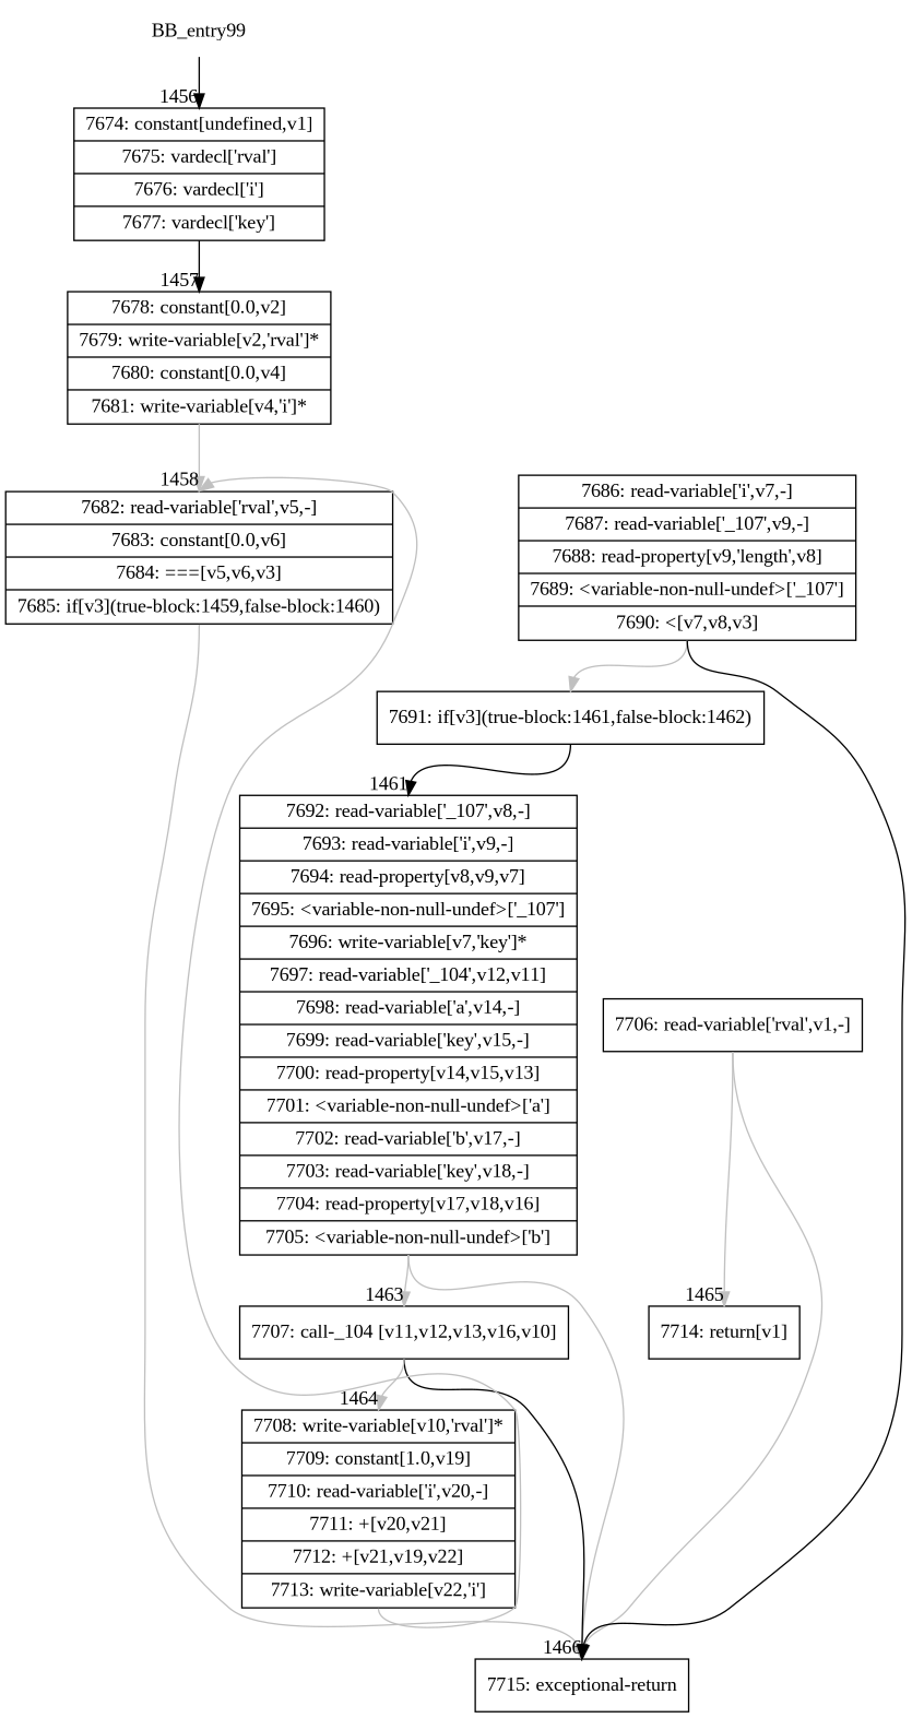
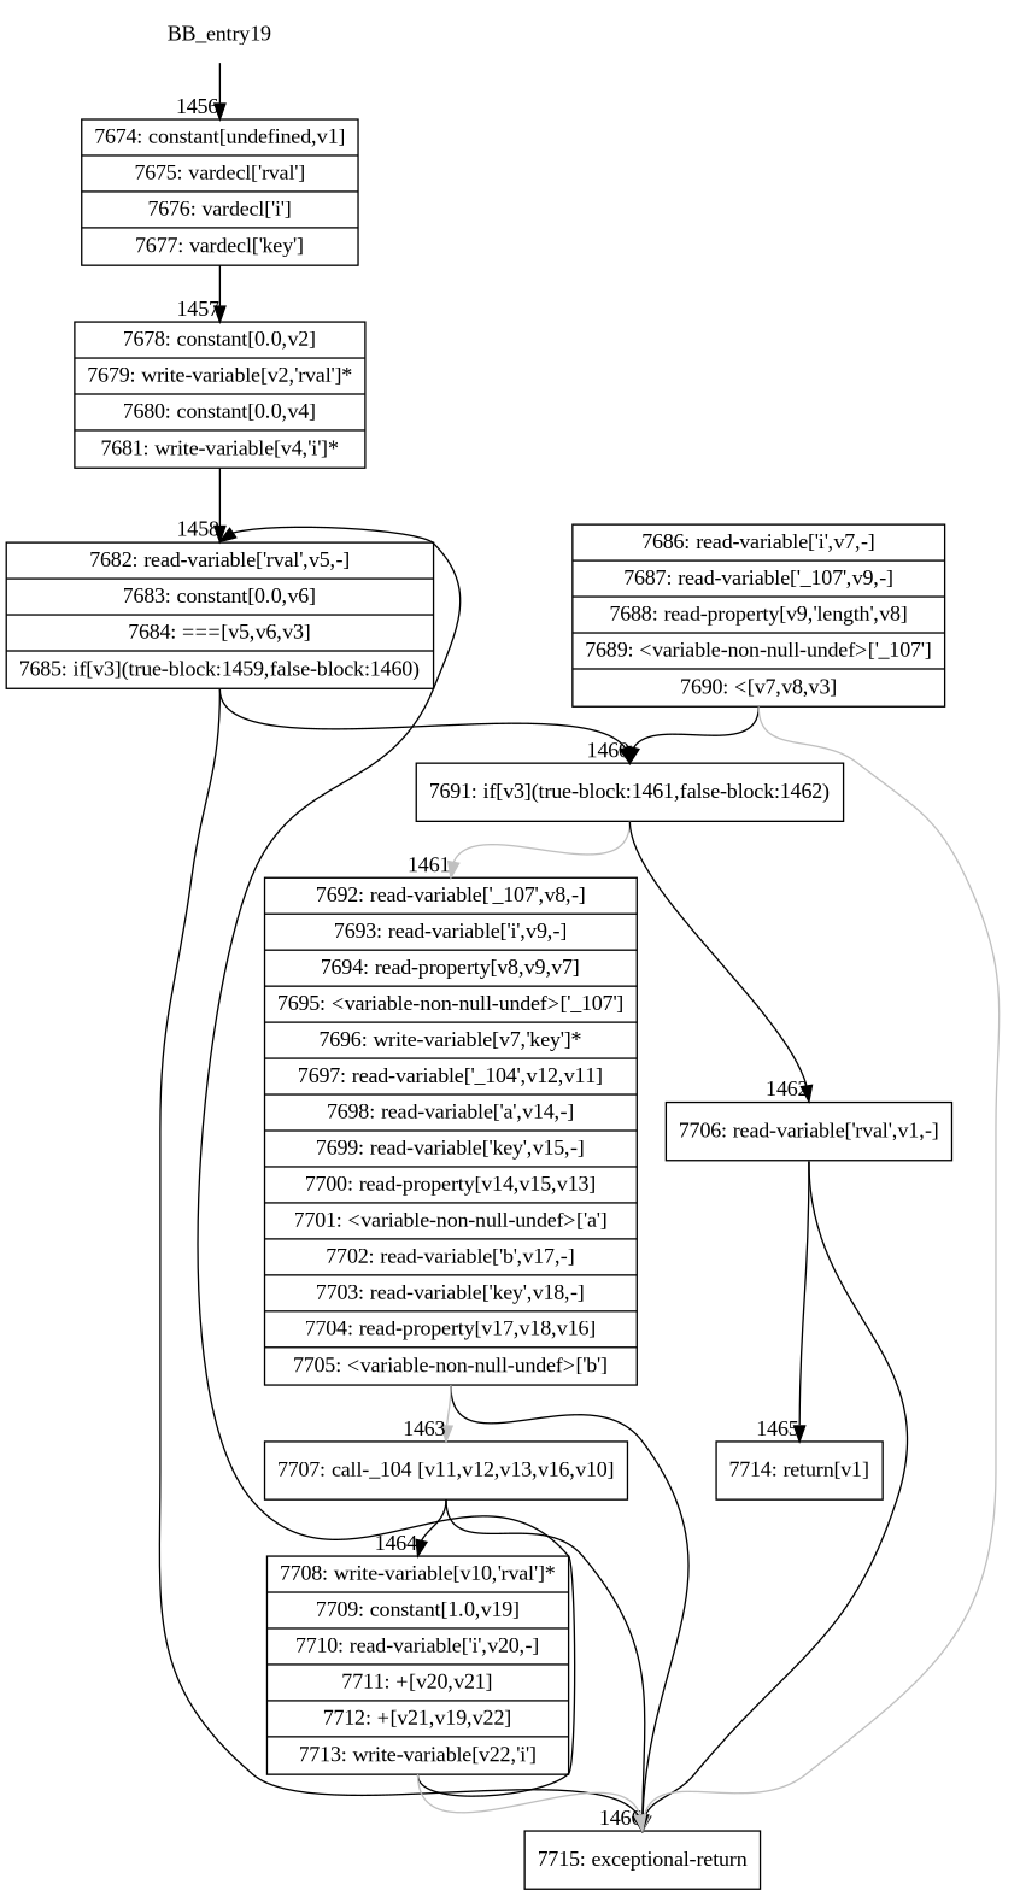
  digraph {
    fontname="Liberation Serif"
    rankdir=TD
    node [fontname="Liberation Serif" shape=record]
    edge [fontname="Liberation Serif" headport=n tailport=s]
-   BB_entry99 [shape=none]
+   BB_entry99 [shape=none label=BB_entry19]
    n2 [label="{7674: constant[undefined,v1]|7675: vardecl['rval']|7676: vardecl['i']|7677: vardecl['key']}"]
    n3 [label="{7678: constant[0.0,v2]|7679: write-variable[v2,'rval']*|7680: constant[0.0,v4]|7681: write-variable[v4,'i']*}"]
    n4 [label="{7682: read-variable['rval',v5,-]|7683: constant[0.0,v6]|7684: ===[v5,v6,v3]|7685: if[v3](true-block:1459,false-block:1460)}"]
    n5 [label="{7691: if[v3](true-block:1461,false-block:1462)}"]
    n6 [label="{7715: exceptional-return}"]
    n7 [label="{7692: read-variable['_107',v8,-]|7693: read-variable['i',v9,-]|7694: read-property[v8,v9,v7]|7695: \<variable-non-null-undef\>['_107']|7696: write-variable[v7,'key']*|7697: read-variable['_104',v12,v11]|7698: read-variable['a',v14,-]|7699: read-variable['key',v15,-]|7700: read-property[v14,v15,v13]|7701: \<variable-non-null-undef\>['a']|7702: read-variable['b',v17,-]|7703: read-variable['key',v18,-]|7704: read-property[v17,v18,v16]|7705: \<variable-non-null-undef\>['b']}"]
    n8 [label="{7706: read-variable['rval',v1,-]}"]
    n9 [label="{7686: read-variable['i',v7,-]|7687: read-variable['_107',v9,-]|7688: read-property[v9,'length',v8]|7689: \<variable-non-null-undef\>['_107']|7690: \<[v7,v8,v3]}"]
    n10 [label="{7707: call-_104 [v11,v12,v13,v16,v10]}"]
    n11 [label="{7714: return[v1]}"]
    n12 [label="{7708: write-variable[v10,'rval']*|7709: constant[1.0,v19]|7710: read-variable['i',v20,-]|7711: +[v20,v21]|7712: +[v21,v19,v22]|7713: write-variable[v22,'i']}"]
    BB_entry99 -> n2 [headlabel="    1456"]
    n2 -> n3 [headlabel="      1457"]
-   n3 -> n4 [headlabel="      1458" color=gray]
-   n4 -> n6 [color=gray headlabel="      1466"]
-   n5 -> n7 [headlabel="      1461"]
-   n7 -> n6 [color=gray]
+   n3 -> n4 [headlabel="      1458"]
+   n4 -> n5 [headlabel="      1460"]
+   n4 -> n6 [color=black headlabel="      1466"]
+   n5 -> n7 [headlabel="      1461" color=gray]
+   n5 -> n8 [headlabel="      1462"]
+   n7 -> n6 [color=black]
    n7 -> n10 [color=gray headlabel="      1463"]
-   n8 -> n6 [color=gray]
-   n8 -> n11 [headlabel="      1465" color=gray]
-   n9 -> n5 [color=gray]
-   n9 -> n6 [color=black]
+   n8 -> n6 [color=black]
+   n8 -> n11 [headlabel="      1465"]
+   n9 -> n5
+   n9 -> n6 [color=gray]
    n10 -> n6 [color=black]
-   n10 -> n12 [headlabel="      1464" color=gray]
-   n12 -> n4 [color=gray]
+   n10 -> n12 [headlabel="      1464"]
+   n12 -> n4
+   n12 -> n6 [color=gray]
  }
